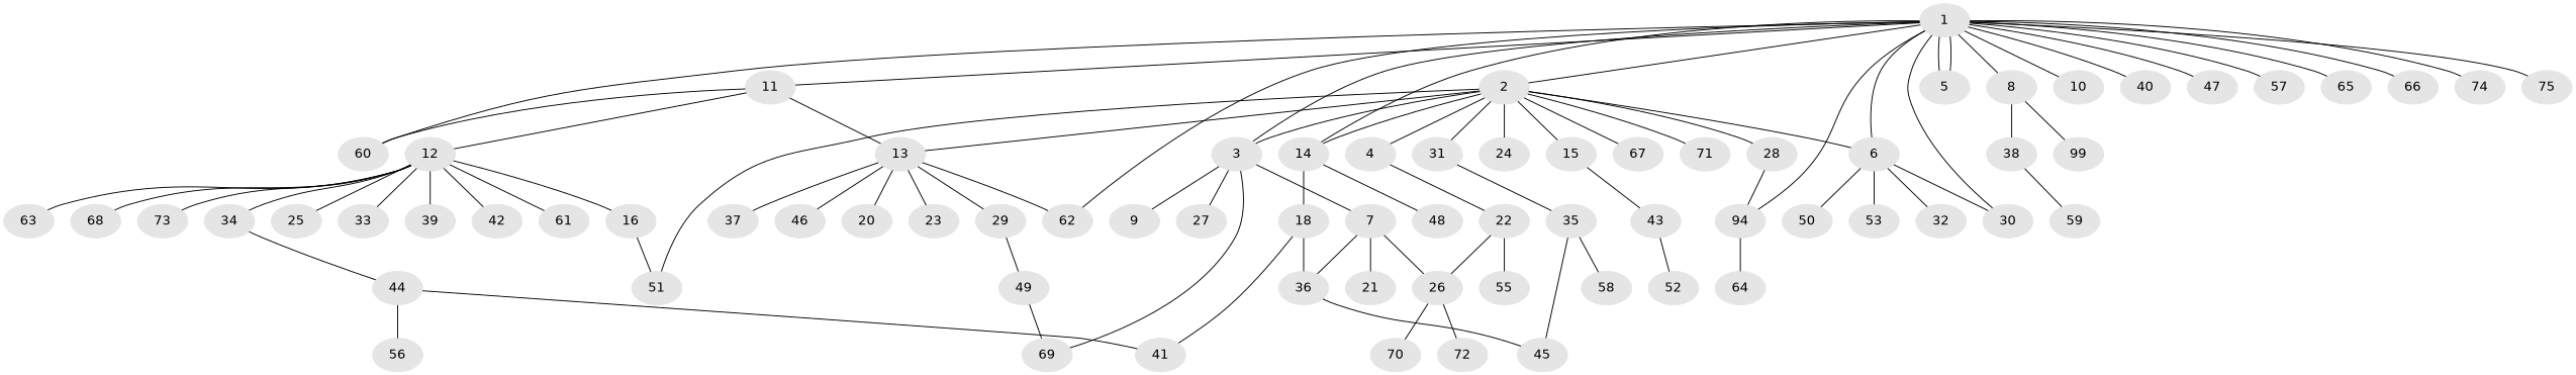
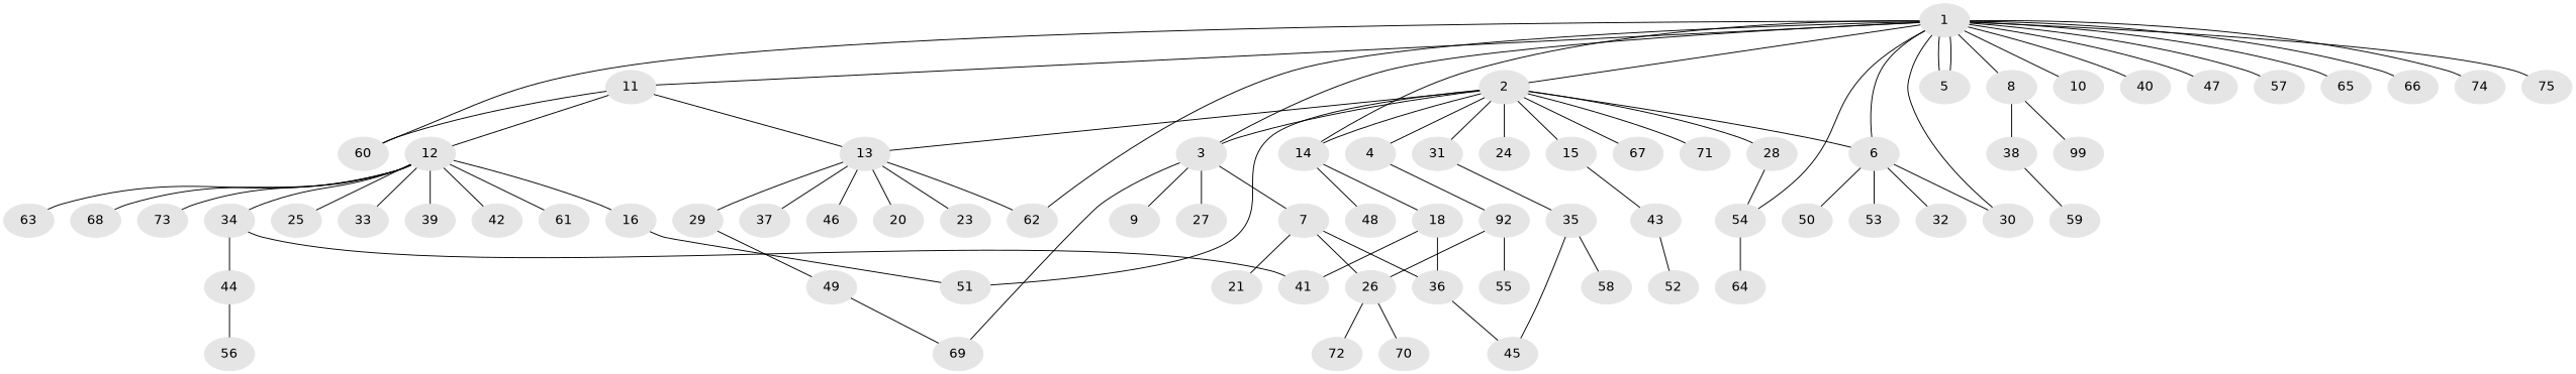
  graph {
    fontname="DejaVu Sans"
    node [color=gray90 fontname="DejaVu Sans" style=filled]
    edge [fontname="DejaVu Sans"]
    1
    2
    3
    5
    6
    8
    10
    11
    14
    30
    40
    47
-   54 [label=94]
+   54
    57
    60
    62
    65
    66
    74
    75
    4
    13
    15
    24
    28
    31
    51
    67
    71
    7
    9
    27
    69
    32
    50
    53
    n37 [label=99]
    38
    12
    18
    48
    64
-   22
+   22 [label=92]
    20
    23
    29
    37
    46
    43
    35
    21
    26
    36
    55
    70
    72
    45
    59
    16
    25
    33
    34
    39
    42
    61
    63
    68
    73
    41
    44
    49
    52
    58
    56
    1 -- 2
    1 -- 3
    1 -- 5
    1 -- 5
    1 -- 6
    1 -- 8
    1 -- 10
    1 -- 11
    1 -- 14
    1 -- 30
    1 -- 40
    1 -- 47
    1 -- 54
    1 -- 57
    1 -- 60
    1 -- 62
    1 -- 65
    1 -- 66
    1 -- 74
    1 -- 75
    2 -- 3
    2 -- 6
    2 -- 14
    2 -- 4
    2 -- 13
    2 -- 15
    2 -- 24
    2 -- 28
    2 -- 31
    2 -- 51
    2 -- 67
    2 -- 71
    3 -- 7
    3 -- 9
    3 -- 27
    3 -- 69
    6 -- 30
    6 -- 32
    6 -- 50
    6 -- 53
    8 -- n37
    8 -- 38
    11 -- 60
    11 -- 13
    11 -- 12
    14 -- 18
    14 -- 48
    54 -- 64
    4 -- 22
    13 -- 62
    13 -- 20
    13 -- 23
    13 -- 29
    13 -- 37
    13 -- 46
    15 -- 43
    28 -- 54
    31 -- 35
    7 -- 21
    7 -- 26
    7 -- 36
    38 -- 59
    12 -- 16
    12 -- 25
    12 -- 33
    12 -- 34
    12 -- 39
    12 -- 42
    12 -- 61
    12 -- 63
    12 -- 68
    12 -- 73
    18 -- 36
    18 -- 41
    22 -- 26
    22 -- 55
    29 -- 49
    43 -- 52
    35 -- 45
    35 -- 58
    26 -- 70
    26 -- 72
    36 -- 45
    16 -- 51
-   44 -- 41
+   34 -- 41
    34 -- 44
    44 -- 56
    49 -- 69
  }
